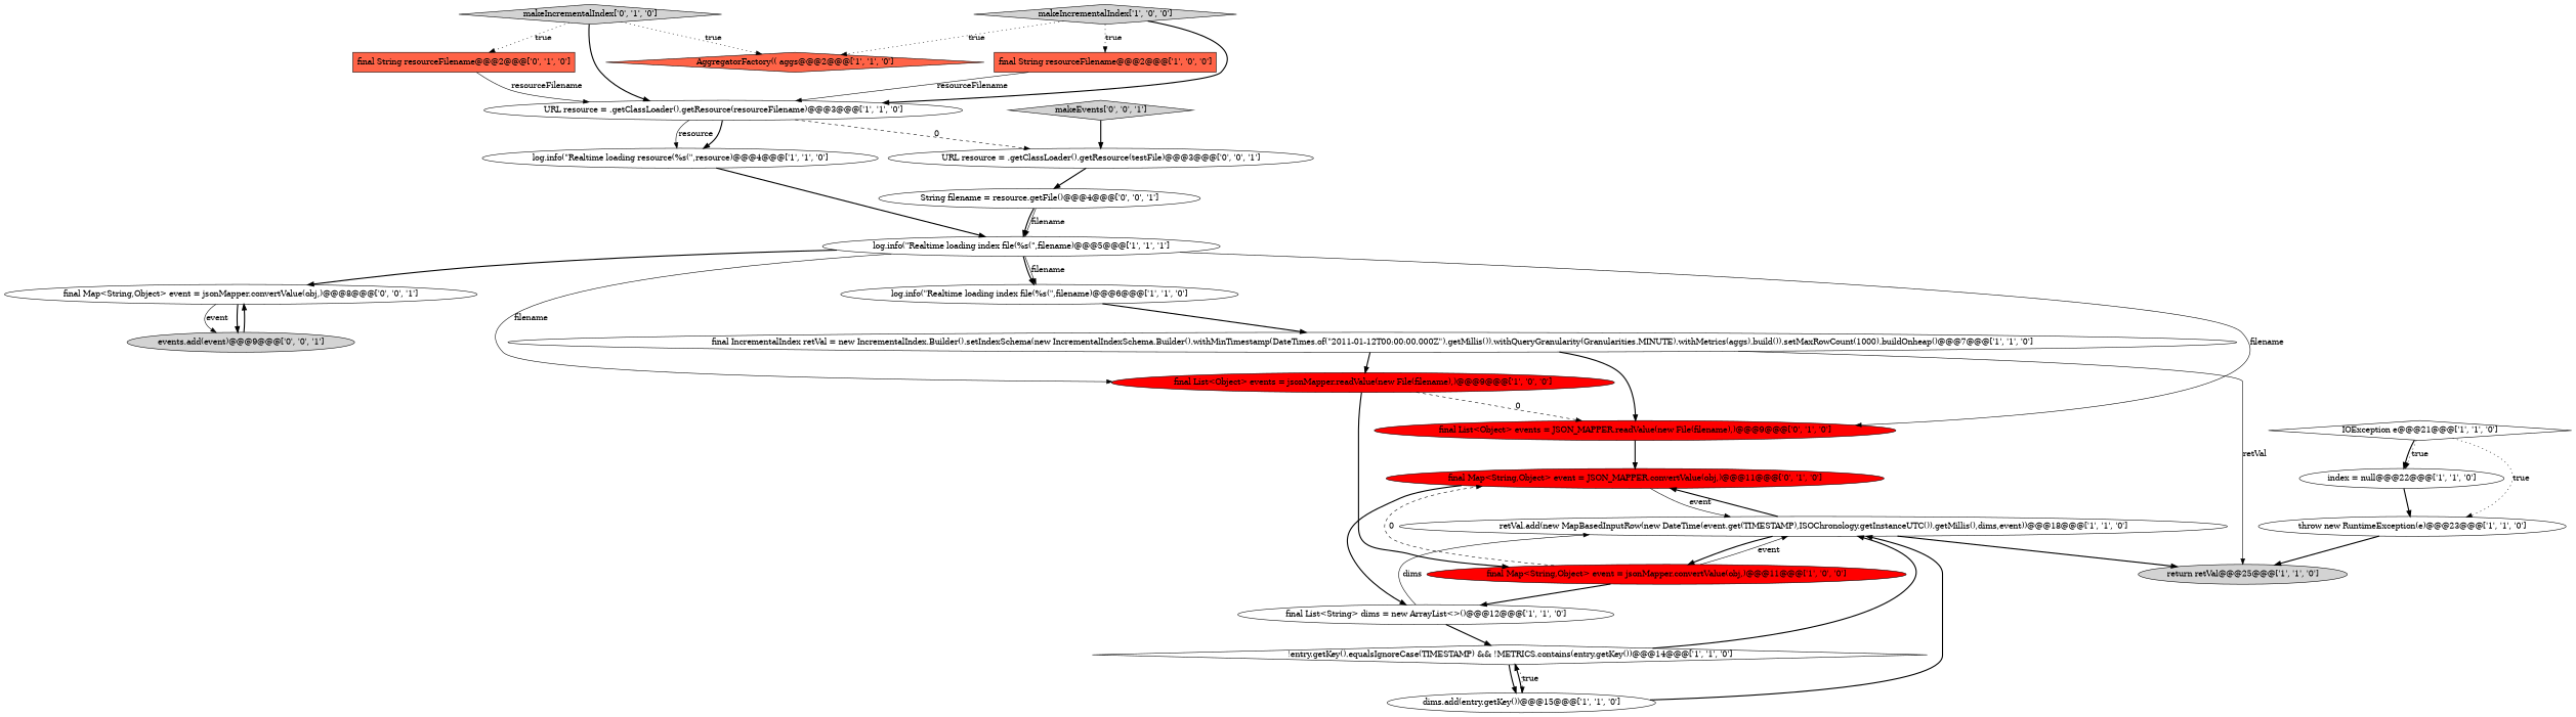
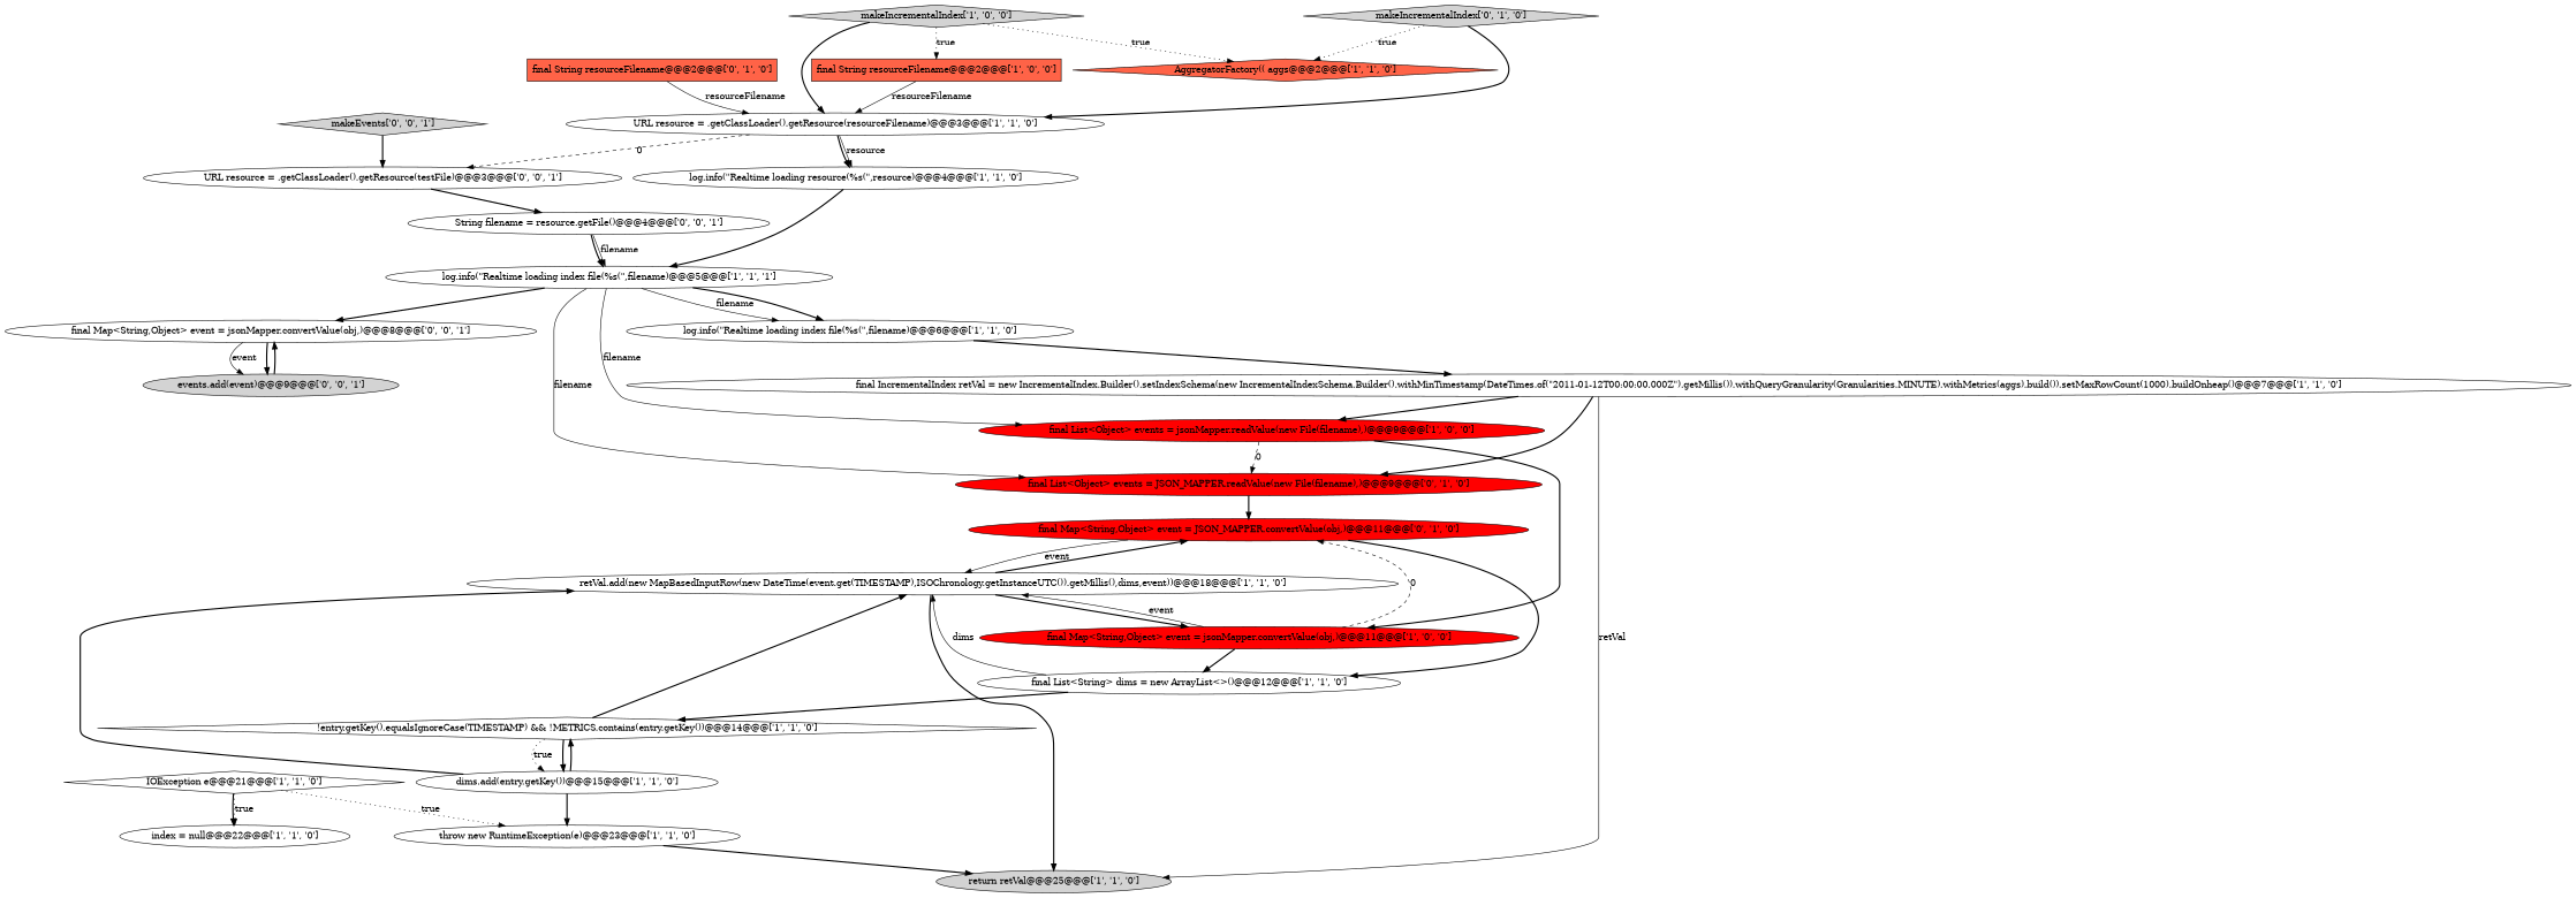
  digraph {
    node [fillcolor=white shape=ellipse style=filled]
    edge [style=bold]
    n1 [label="final Map<String,Object> event = jsonMapper.convertValue(obj,)@@@8@@@['0', '0', '1']"]
    n2 [fillcolor=lightgray label="events.add(event)@@@9@@@['0', '0', '1']"]
    n3 [fillcolor=lightgray label="return retVal@@@25@@@['1', '1', '0']"]
    n4 [fillcolor=tomato label="final String resourceFilename@@@2@@@['0', '1', '0']" shape=box]
    n5 [label="URL resource = .getClassLoader().getResource(resourceFilename)@@@3@@@['1', '1', '0']"]
    n6 [label="URL resource = .getClassLoader().getResource(testFile)@@@3@@@['0', '0', '1']"]
    n7 [label="log.info(\"Realtime loading resource(%s(\",resource)@@@4@@@['1', '1', '0']"]
    n8 [label="String filename = resource.getFile()@@@4@@@['0', '0', '1']"]
    n9 [label="log.info(\"Realtime loading index file(%s(\",filename)@@@5@@@['1', '1', '1']"]
    n10 [fillcolor=red label="final List<Object> events = JSON_MAPPER.readValue(new File(filename),)@@@9@@@['0', '1', '0']"]
    n11 [fillcolor=red label="final List<Object> events = jsonMapper.readValue(new File(filename),)@@@9@@@['1', '0', '0']"]
    n12 [label="log.info(\"Realtime loading index file(%s(\",filename)@@@6@@@['1', '1', '0']"]
    n13 [fillcolor=tomato label="final String resourceFilename@@@2@@@['1', '0', '0']" shape=box]
    n14 [fillcolor=tomato label="AggregatorFactory(( aggs@@@2@@@['1', '1', '0']" shape=diamond]
    n15 [label="!entry.getKey().equalsIgnoreCase(TIMESTAMP) && !METRICS.contains(entry.getKey())@@@14@@@['1', '1', '0']" shape=diamond]
    n16 [label="retVal.add(new MapBasedInputRow(new DateTime(event.get(TIMESTAMP),ISOChronology.getInstanceUTC()).getMillis(),dims,event))@@@18@@@['1', '1', '0']"]
    n17 [label="dims.add(entry.getKey())@@@15@@@['1', '1', '0']"]
    n18 [fillcolor=red label="final Map<String,Object> event = jsonMapper.convertValue(obj,)@@@11@@@['1', '0', '0']"]
    n19 [fillcolor=red label="final Map<String,Object> event = JSON_MAPPER.convertValue(obj,)@@@11@@@['0', '1', '0']"]
    n20 [label="final List<String> dims = new ArrayList<>()@@@12@@@['1', '1', '0']"]
    n21 [fillcolor=lightgray label="makeEvents['0', '0', '1']" shape=diamond]
    n22 [label="final IncrementalIndex retVal = new IncrementalIndex.Builder().setIndexSchema(new IncrementalIndexSchema.Builder().withMinTimestamp(DateTimes.of(\"2011-01-12T00:00:00.000Z\").getMillis()).withQueryGranularity(Granularities.MINUTE).withMetrics(aggs).build()).setMaxRowCount(1000).buildOnheap()@@@7@@@['1', '1', '0']"]
    n23 [label="index = null@@@22@@@['1', '1', '0']"]
    n24 [label="throw new RuntimeException(e)@@@23@@@['1', '1', '0']"]
    n25 [label="IOException e@@@21@@@['1', '1', '0']" shape=diamond]
    n26 [fillcolor=lightgray label="makeIncrementalIndex['0', '1', '0']" shape=diamond]
    n27 [fillcolor=lightgray label="makeIncrementalIndex['1', '0', '0']" shape=diamond]
    n1 -> n2 [label=event style=solid]
    n1 -> n2
    n2 -> n1
    n4 -> n5 [label=resourceFilename style=solid]
    n5 -> n6 [label=0 style=dashed]
    n5 -> n7
    n5 -> n7 [label=resource style=solid]
    n6 -> n8
    n7 -> n9
    n8 -> n9 [label=filename style=solid]
    n8 -> n9
    n9 -> n1
    n9 -> n10 [label=filename style=solid]
    n9 -> n11 [label=filename style=solid]
    n9 -> n12
    n9 -> n12 [label=filename style=solid]
    n10 -> n19
    n11 -> n10 [label=0 style=dashed]
    n11 -> n18
    n12 -> n22
    n13 -> n5 [label=resourceFilename style=solid]
    n15 -> n16
    n15 -> n17 [label=true style=dotted]
    n15 -> n17
    n16 -> n3
    n16 -> n18
    n16 -> n19
    n17 -> n15
    n17 -> n16
    n18 -> n16 [label=event style=solid]
    n18 -> n19 [label=0 style=dashed]
    n18 -> n20
    n19 -> n16 [label=event style=solid]
    n19 -> n20
    n20 -> n15
    n20 -> n16 [label=dims style=solid]
    n21 -> n6
    n22 -> n3 [label=retVal style=solid]
    n22 -> n10
    n22 -> n11
-   n23 -> n24
+   n17 -> n24
    n24 -> n3
    n25 -> n23
    n25 -> n23 [label=true style=dotted]
    n25 -> n24 [label=true style=dotted]
-   n26 -> n4 [label=true style=dotted]
    n26 -> n5
    n26 -> n14 [label=true style=dotted]
    n27 -> n5
    n27 -> n13 [label=true style=dotted]
    n27 -> n14 [label=true style=dotted]
  }
